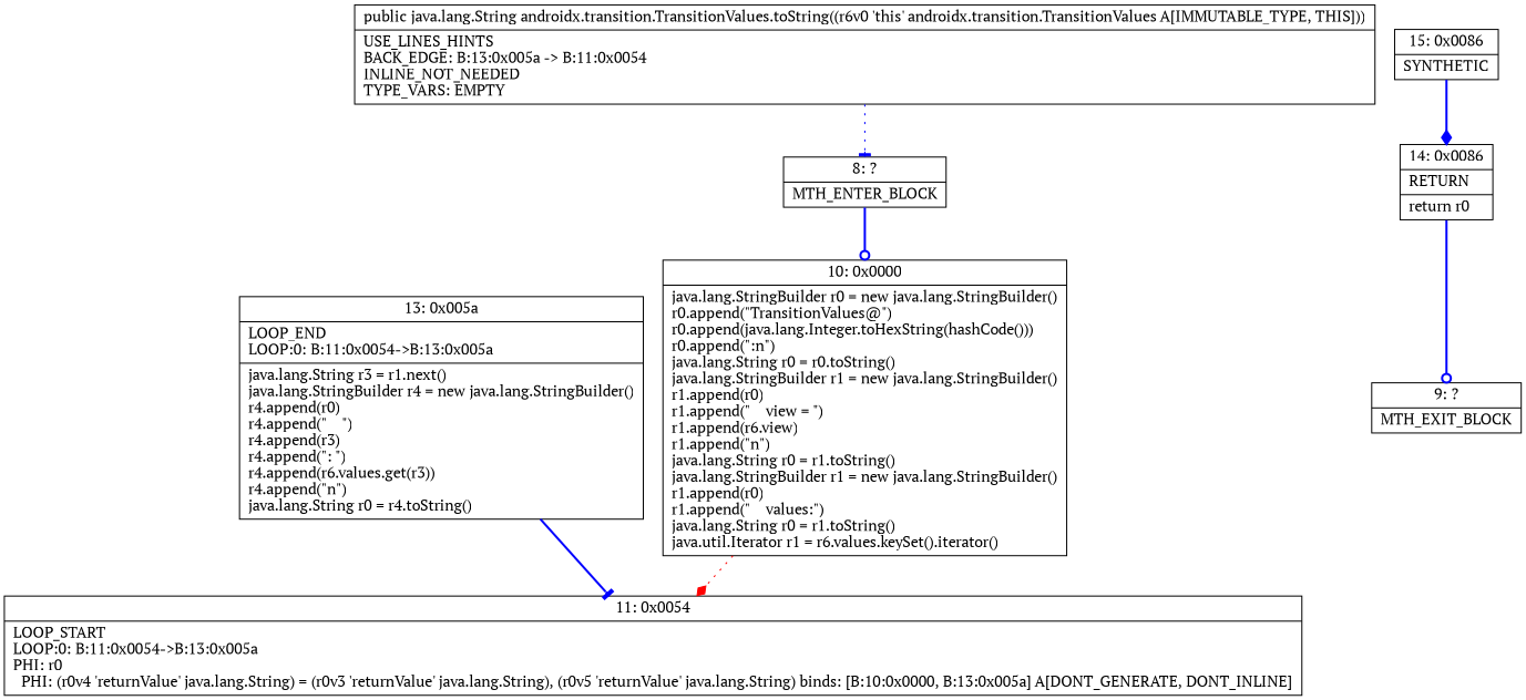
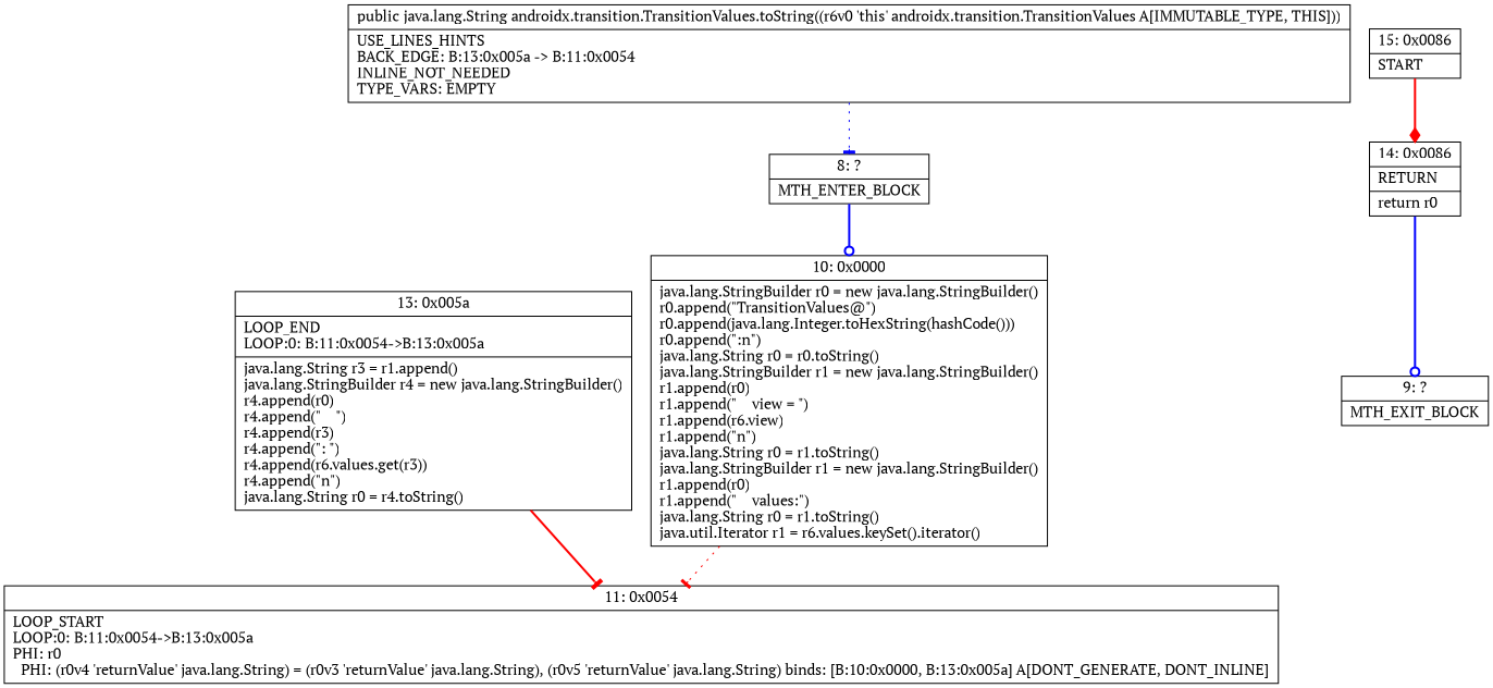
  digraph {
    fontname="PT Serif"
    node [fontname="PT Serif" shape=record]
    edge [arrowhead=odot color=blue fontname="PT Serif" style=bold]
    n1 [label="{8\:\ ?|MTH_ENTER_BLOCK\l}"]
    n2 [label="{10\:\ 0x0000|java.lang.StringBuilder r0 = new java.lang.StringBuilder()\lr0.append(\"TransitionValues@\")\lr0.append(java.lang.Integer.toHexString(hashCode()))\lr0.append(\":n\")\ljava.lang.String r0 = r0.toString()\ljava.lang.StringBuilder r1 = new java.lang.StringBuilder()\lr1.append(r0)\lr1.append(\"    view = \")\lr1.append(r6.view)\lr1.append(\"n\")\ljava.lang.String r0 = r1.toString()\ljava.lang.StringBuilder r1 = new java.lang.StringBuilder()\lr1.append(r0)\lr1.append(\"    values:\")\ljava.lang.String r0 = r1.toString()\ljava.util.Iterator r1 = r6.values.keySet().iterator()\l}"]
    n3 [label="{11\:\ 0x0054|LOOP_START\lLOOP:0: B:11:0x0054\-\>B:13:0x005a\lPHI: r0 \l  PHI: (r0v4 'returnValue' java.lang.String) = (r0v3 'returnValue' java.lang.String), (r0v5 'returnValue' java.lang.String) binds: [B:10:0x0000, B:13:0x005a] A[DONT_GENERATE, DONT_INLINE]\l}"]
-   n4 [label="{13\:\ 0x005a|LOOP_END\lLOOP:0: B:11:0x0054\-\>B:13:0x005a\l|java.lang.String r3 = r1.next()\ljava.lang.StringBuilder r4 = new java.lang.StringBuilder()\lr4.append(r0)\lr4.append(\"    \")\lr4.append(r3)\lr4.append(\": \")\lr4.append(r6.values.get(r3))\lr4.append(\"n\")\ljava.lang.String r0 = r4.toString()\l}"]
-   n5 [label="{15\:\ 0x0086|SYNTHETIC\l}"]
+   n4 [label="{13\:\ 0x005a|LOOP_END\lLOOP:0: B:11:0x0054\-\>B:13:0x005a\l|java.lang.String r3 = r1.append()\ljava.lang.StringBuilder r4 = new java.lang.StringBuilder()\lr4.append(r0)\lr4.append(\"    \")\lr4.append(r3)\lr4.append(\": \")\lr4.append(r6.values.get(r3))\lr4.append(\"n\")\ljava.lang.String r0 = r4.toString()\l}"]
+   n5 [label="{15\:\ 0x0086|START\l}"]
    n6 [label="{14\:\ 0x0086|RETURN\l|return r0\l}"]
    n7 [label="{9\:\ ?|MTH_EXIT_BLOCK\l}"]
    n8 [label="{public java.lang.String androidx.transition.TransitionValues.toString((r6v0 'this' androidx.transition.TransitionValues A[IMMUTABLE_TYPE, THIS]))  | USE_LINES_HINTS\lBACK_EDGE: B:13:0x005a \-\> B:11:0x0054\lINLINE_NOT_NEEDED\lTYPE_VARS: EMPTY\l}"]
    n1 -> n2
-   n2 -> n3 [arrowhead=diamond color=red style=dotted]
-   n4 -> n3 [arrowhead=tee]
-   n5 -> n6 [arrowhead=diamond]
+   n2 -> n3 [arrowhead=tee color=red style=dotted]
+   n4 -> n3 [arrowhead=tee color=red]
+   n5 -> n6 [arrowhead=diamond color=red]
    n6 -> n7
    n8 -> n1 [arrowhead=tee style=dotted]
  }
